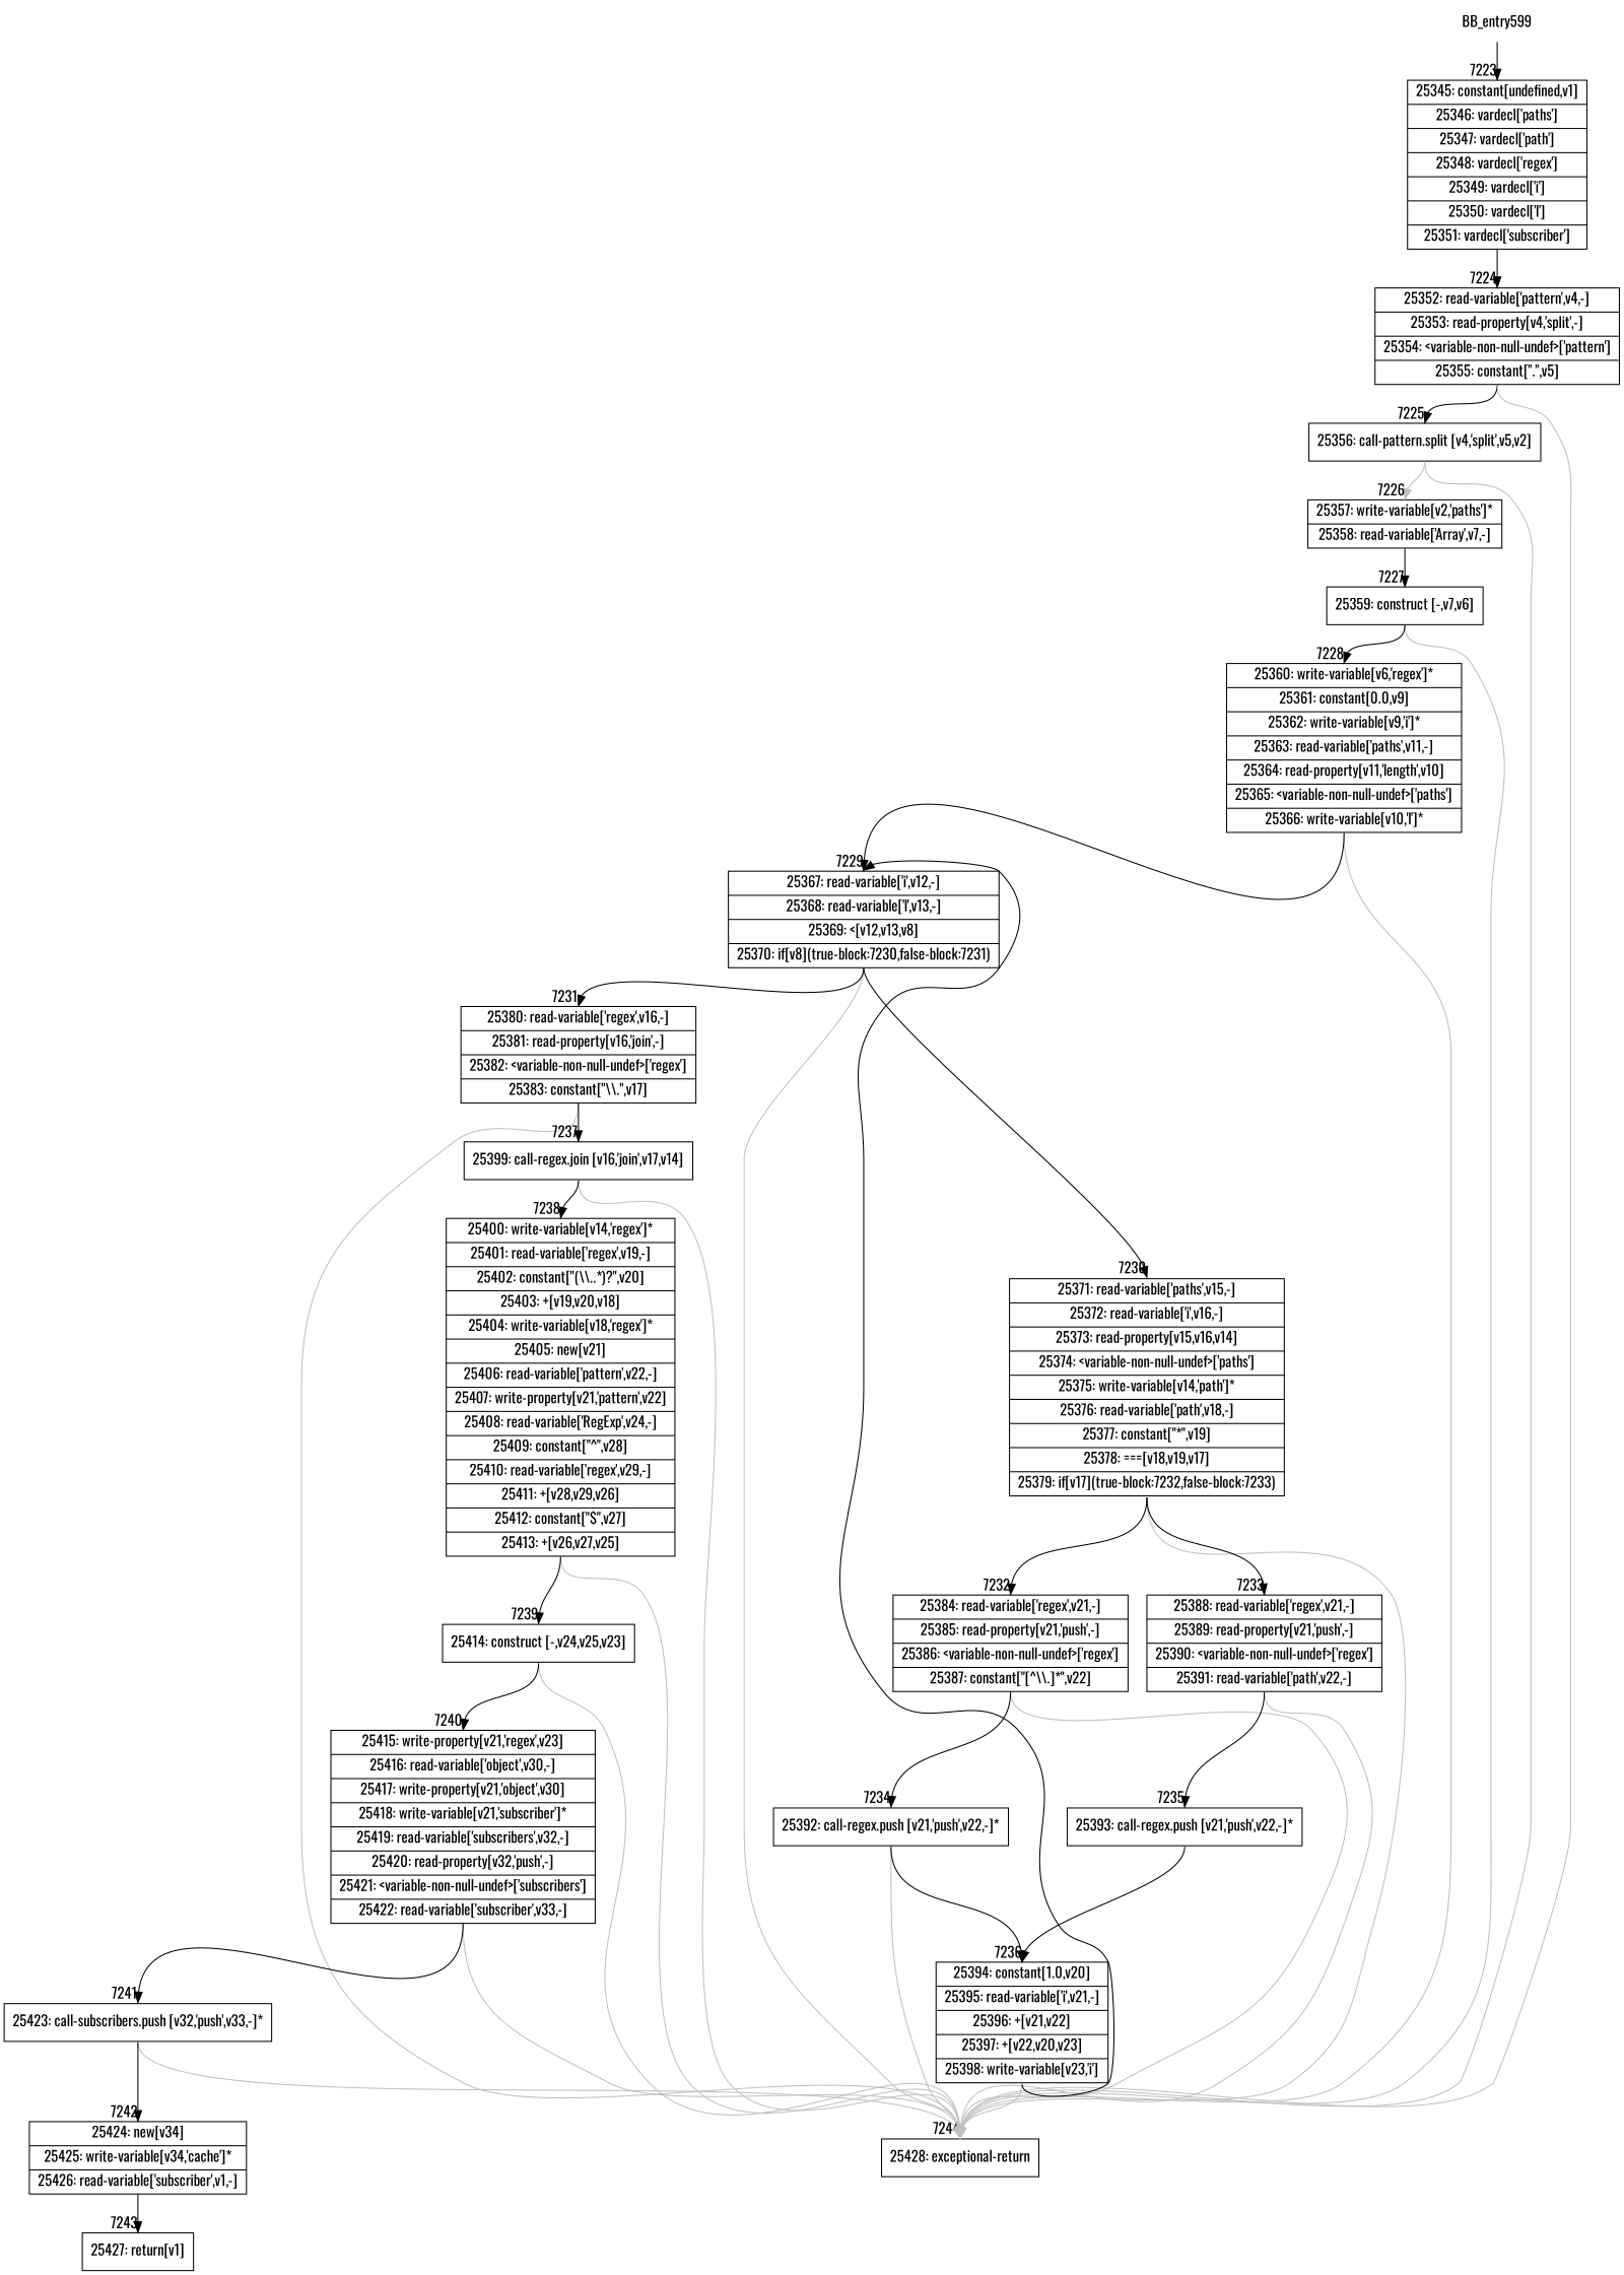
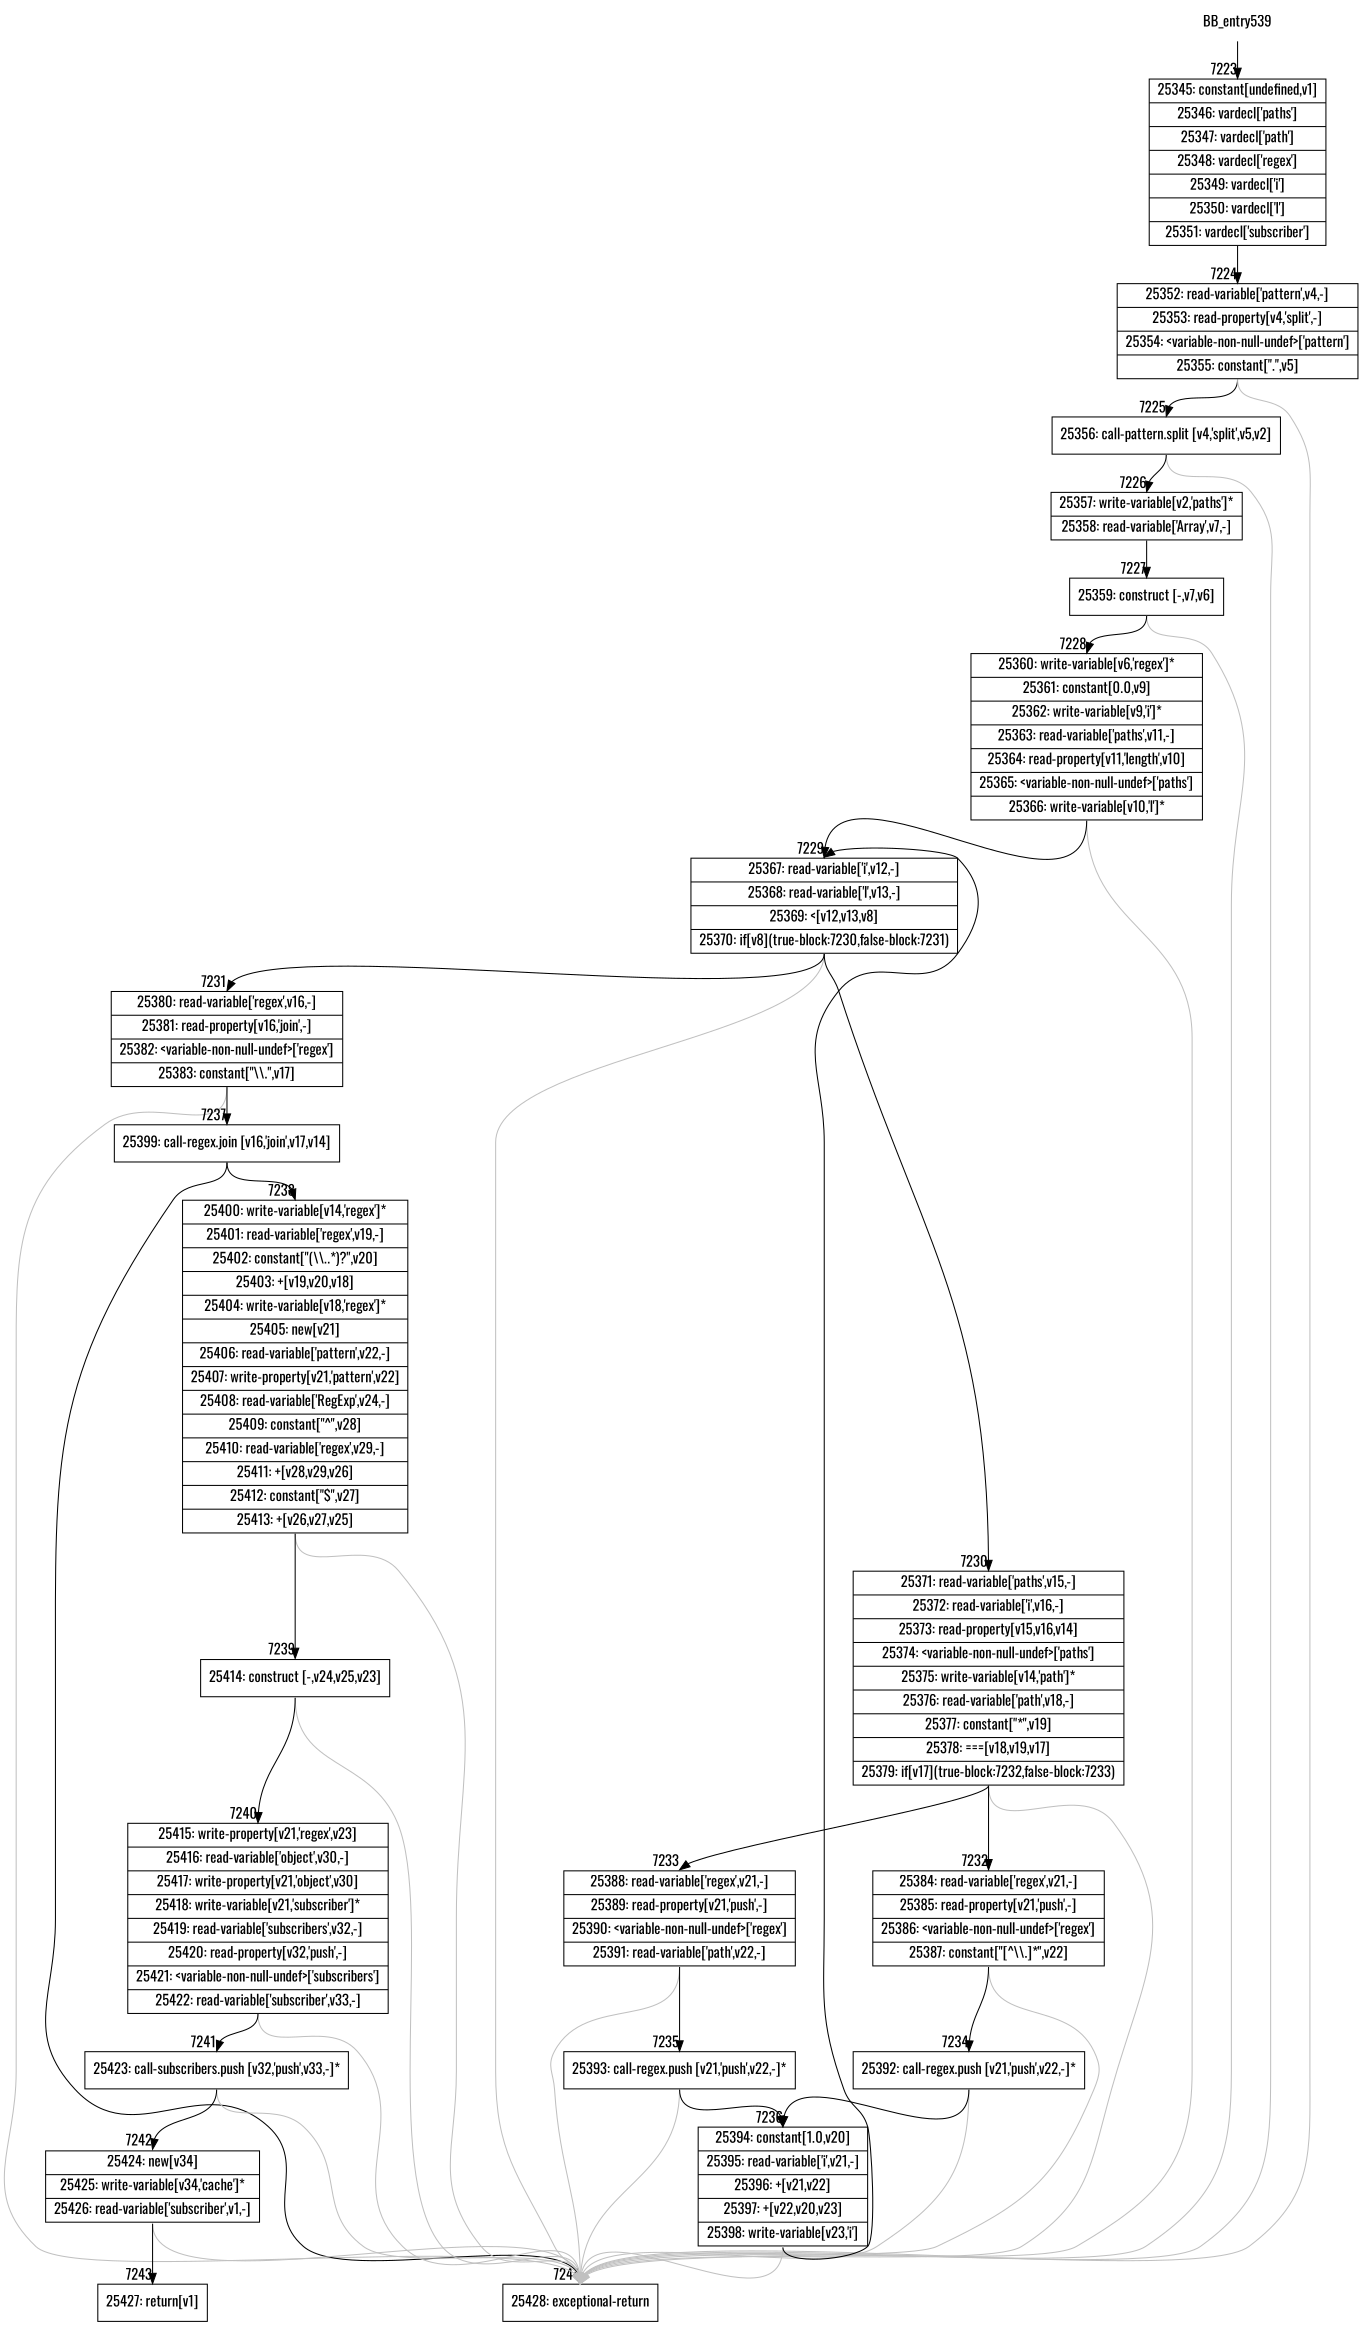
  digraph {
    fontname=Oswald
    rankdir=TD
    node [fontname=Oswald shape=record]
    edge [fontname=Oswald headport=n tailport=s]
-   BB_entry599 [shape=none]
+   BB_entry599 [shape=none label=BB_entry539]
    n2 [label="{25345: constant[undefined,v1]|25346: vardecl['paths']|25347: vardecl['path']|25348: vardecl['regex']|25349: vardecl['i']|25350: vardecl['l']|25351: vardecl['subscriber']}"]
    n3 [label="{25352: read-variable['pattern',v4,-]|25353: read-property[v4,'split',-]|25354: \<variable-non-null-undef\>['pattern']|25355: constant[\".\",v5]}"]
    n4 [label="{25356: call-pattern.split [v4,'split',v5,v2]}"]
    n5 [label="{25428: exceptional-return}"]
    n6 [label="{25357: write-variable[v2,'paths']*|25358: read-variable['Array',v7,-]}"]
    n7 [label="{25359: construct [-,v7,v6]}"]
    n8 [label="{25360: write-variable[v6,'regex']*|25361: constant[0.0,v9]|25362: write-variable[v9,'i']*|25363: read-variable['paths',v11,-]|25364: read-property[v11,'length',v10]|25365: \<variable-non-null-undef\>['paths']|25366: write-variable[v10,'l']*}"]
    n9 [label="{25367: read-variable['i',v12,-]|25368: read-variable['l',v13,-]|25369: \<[v12,v13,v8]|25370: if[v8](true-block:7230,false-block:7231)}"]
    n10 [label="{25371: read-variable['paths',v15,-]|25372: read-variable['i',v16,-]|25373: read-property[v15,v16,v14]|25374: \<variable-non-null-undef\>['paths']|25375: write-variable[v14,'path']*|25376: read-variable['path',v18,-]|25377: constant[\"*\",v19]|25378: ===[v18,v19,v17]|25379: if[v17](true-block:7232,false-block:7233)}"]
    n11 [label="{25380: read-variable['regex',v16,-]|25381: read-property[v16,'join',-]|25382: \<variable-non-null-undef\>['regex']|25383: constant[\"\\\\.\",v17]}"]
    n12 [label="{25384: read-variable['regex',v21,-]|25385: read-property[v21,'push',-]|25386: \<variable-non-null-undef\>['regex']|25387: constant[\"[^\\\\.]*\",v22]}"]
    n13 [label="{25388: read-variable['regex',v21,-]|25389: read-property[v21,'push',-]|25390: \<variable-non-null-undef\>['regex']|25391: read-variable['path',v22,-]}"]
    n14 [label="{25399: call-regex.join [v16,'join',v17,v14]}"]
    n15 [label="{25392: call-regex.push [v21,'push',v22,-]*}"]
    n16 [label="{25393: call-regex.push [v21,'push',v22,-]*}"]
    n17 [label="{25400: write-variable[v14,'regex']*|25401: read-variable['regex',v19,-]|25402: constant[\"(\\\\..*)?\",v20]|25403: +[v19,v20,v18]|25404: write-variable[v18,'regex']*|25405: new[v21]|25406: read-variable['pattern',v22,-]|25407: write-property[v21,'pattern',v22]|25408: read-variable['RegExp',v24,-]|25409: constant[\"^\",v28]|25410: read-variable['regex',v29,-]|25411: +[v28,v29,v26]|25412: constant[\"$\",v27]|25413: +[v26,v27,v25]}"]
    n18 [label="{25394: constant[1.0,v20]|25395: read-variable['i',v21,-]|25396: +[v21,v22]|25397: +[v22,v20,v23]|25398: write-variable[v23,'i']}"]
    n19 [label="{25414: construct [-,v24,v25,v23]}"]
    n20 [label="{25415: write-property[v21,'regex',v23]|25416: read-variable['object',v30,-]|25417: write-property[v21,'object',v30]|25418: write-variable[v21,'subscriber']*|25419: read-variable['subscribers',v32,-]|25420: read-property[v32,'push',-]|25421: \<variable-non-null-undef\>['subscribers']|25422: read-variable['subscriber',v33,-]}"]
    n21 [label="{25423: call-subscribers.push [v32,'push',v33,-]*}"]
    n22 [label="{25424: new[v34]|25425: write-variable[v34,'cache']*|25426: read-variable['subscriber',v1,-]}"]
    n23 [label="{25427: return[v1]}"]
    BB_entry599 -> n2 [headlabel="    7223"]
    n2 -> n3 [headlabel="      7224"]
    n3 -> n4 [headlabel="      7225"]
    n3 -> n5 [color=gray headlabel="      7244"]
    n4 -> n5 [color=gray]
-   n4 -> n6 [headlabel="      7226" color=gray]
+   n4 -> n6 [headlabel="      7226"]
    n6 -> n7 [headlabel="      7227"]
    n7 -> n5 [color=gray]
    n7 -> n8 [headlabel="      7228"]
    n8 -> n5 [color=gray]
    n8 -> n9 [headlabel="      7229"]
    n9 -> n5 [color=gray]
    n9 -> n10 [headlabel="      7230"]
    n9 -> n11 [headlabel="      7231"]
    n10 -> n5 [color=gray]
    n10 -> n12 [headlabel="      7232"]
    n10 -> n13 [headlabel="      7233"]
    n11 -> n5 [color=gray]
    n11 -> n14 [headlabel="      7237"]
    n12 -> n5 [color=gray]
    n12 -> n15 [headlabel="      7234"]
    n13 -> n5 [color=gray]
    n13 -> n16 [headlabel="      7235"]
-   n14 -> n5 [color=gray]
+   n14 -> n5 [color=black]
    n14 -> n17 [headlabel="      7238"]
    n15 -> n5 [color=gray]
    n15 -> n18 [headlabel="      7236"]
+   n16 -> n5 [color=gray]
    n16 -> n18
    n17 -> n5 [color=gray]
    n17 -> n19 [headlabel="      7239"]
    n18 -> n5 [color=gray]
    n18 -> n9
    n19 -> n5 [color=gray]
    n19 -> n20 [headlabel="      7240"]
    n20 -> n5 [color=gray]
    n20 -> n21 [headlabel="      7241"]
    n21 -> n5 [color=gray]
    n21 -> n22 [headlabel="      7242"]
+   n22 -> n5 [color=gray]
    n22 -> n23 [headlabel="      7243"]
  }
